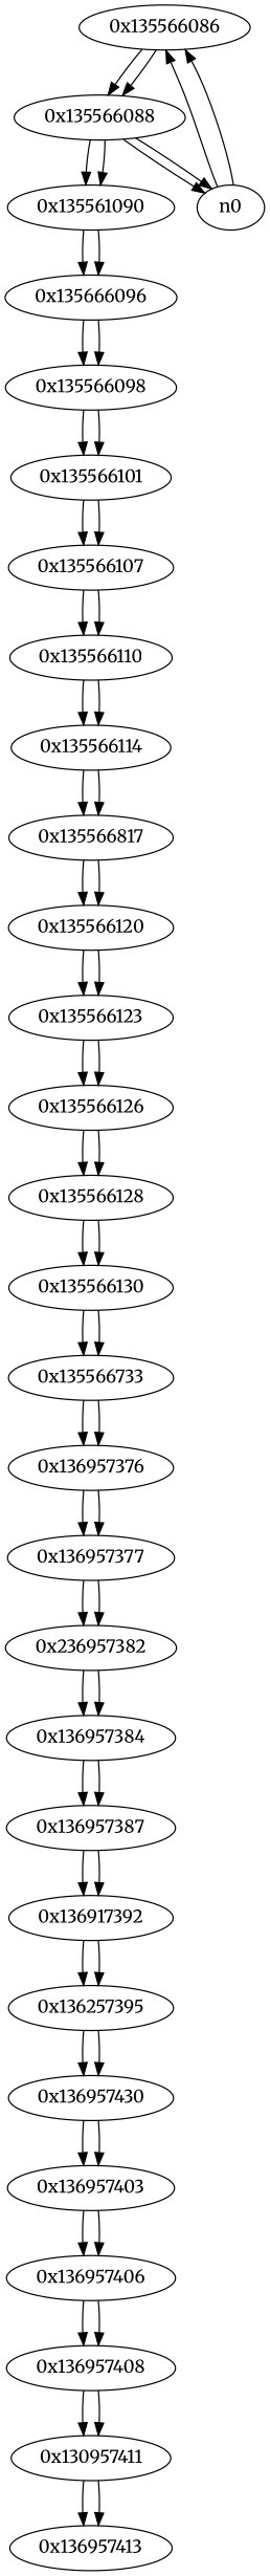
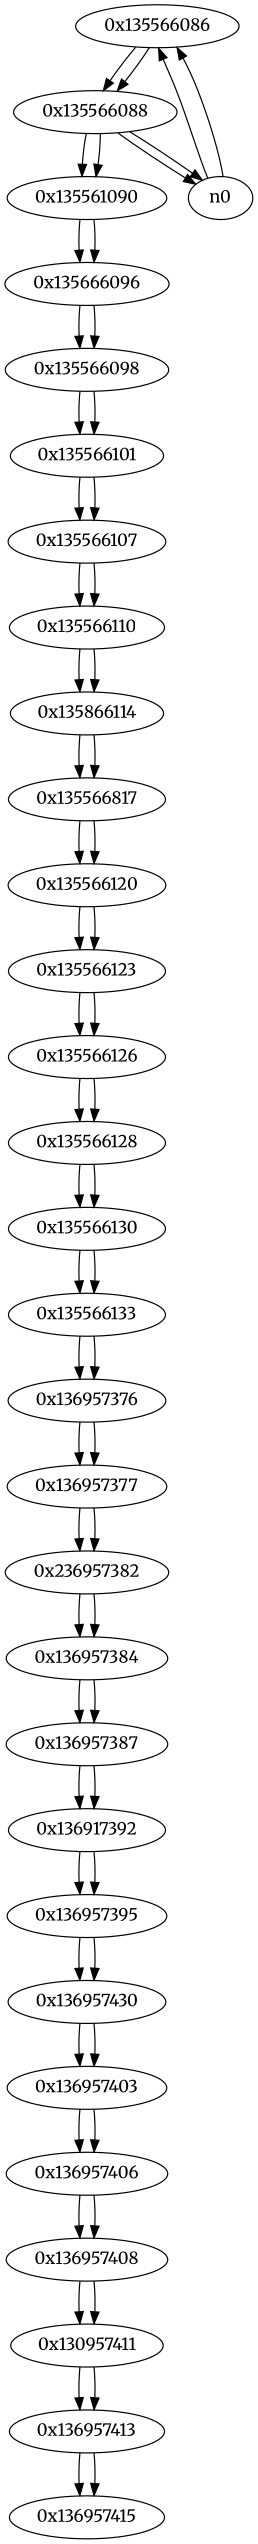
  digraph {
    fontname=Merriweather
    node [fontname=Merriweather]
    edge [fontname=Merriweather]
    n1 [label="0x135566086"]
    n2 [label="0x135566088"]
    n3 [label="0x135561090"]
    n0
    n4 [label="0x135666096"]
    n5 [label="0x135566098"]
    n6 [label="0x135566101"]
    n7 [label="0x135566107"]
    n8 [label="0x135566110"]
-   n9 [label="0x135566114"]
+   n9 [label="0x135866114"]
    n10 [label="0x135566817"]
    n11 [label="0x135566120"]
    n12 [label="0x135566123"]
    n13 [label="0x135566126"]
    n14 [label="0x135566128"]
    n15 [label="0x135566130"]
-   n16 [label="0x135566733"]
+   n16 [label="0x135566133"]
    n17 [label="0x136957376"]
    n18 [label="0x136957377"]
    n19 [label="0x236957382"]
    n20 [label="0x136957384"]
    n21 [label="0x136957387"]
    n22 [label="0x136917392"]
-   n23 [label="0x136257395"]
+   n23 [label="0x136957395"]
    n24 [label="0x136957430"]
    n25 [label="0x136957403"]
    n26 [label="0x136957406"]
    n27 [label="0x136957408"]
    n28 [label="0x130957411"]
    n29 [label="0x136957413"]
+   n30 [label="0x136957415"]
    n1 -> n2
    n1 -> n2
    n2 -> n3
    n2 -> n3
    n2 -> n0
    n2 -> n0
    n3 -> n4
    n3 -> n4
    n0 -> n1
    n0 -> n1
    n4 -> n5
    n4 -> n5
    n5 -> n6
    n5 -> n6
    n6 -> n7
    n6 -> n7
    n7 -> n8
    n7 -> n8
    n8 -> n9
    n8 -> n9
    n9 -> n10
    n9 -> n10
    n10 -> n11
    n10 -> n11
    n11 -> n12
    n11 -> n12
    n12 -> n13
    n12 -> n13
    n13 -> n14
    n13 -> n14
    n14 -> n15
    n14 -> n15
    n15 -> n16
    n15 -> n16
    n16 -> n17
    n16 -> n17
    n17 -> n18
    n17 -> n18
    n18 -> n19
    n18 -> n19
    n19 -> n20
    n19 -> n20
    n20 -> n21
    n20 -> n21
    n21 -> n22
    n21 -> n22
    n22 -> n23
    n22 -> n23
    n23 -> n24
    n23 -> n24
    n24 -> n25
    n24 -> n25
    n25 -> n26
    n25 -> n26
    n26 -> n27
    n26 -> n27
    n27 -> n28
    n27 -> n28
    n28 -> n29
    n28 -> n29
+   n29 -> n30
+   n29 -> n30
  }
